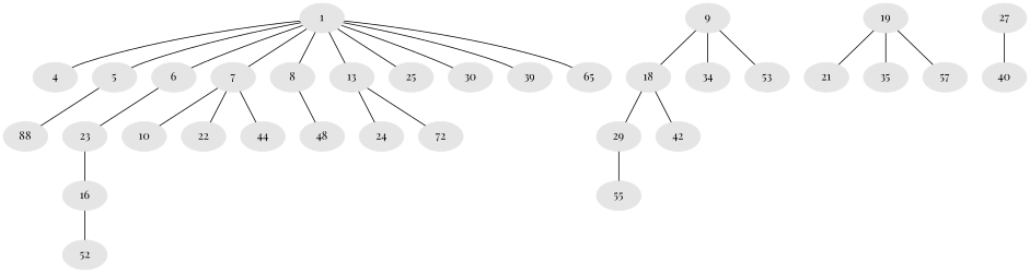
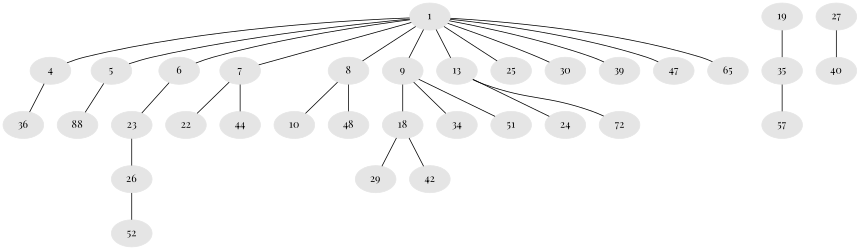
  graph {
    fontname="Playfair Display"
    node [color=gray90 fontname="Playfair Display" style=filled]
    edge [fontname="Playfair Display"]
    1 [super="+2+3+12"]
    4 [super="+33+14"]
    5 [super="+17+11+49"]
    6 [super="+73"]
    7
    8 [super="+20+56"]
    9
    13
    25 [super="+69"]
    30
    39 [super="+67"]
+   47
    65
+   36 [super="+71"]
    n15 [label=88]
    23
    10 [super="+32"]
    22 [super="+38"]
    n19 [label=44]
    48
    18 [super="+50"]
    34
-   53
+   53 [label=51]
    24 [super="+43"]
    72
-   21 [super="+57+45+59"]
    19
    35
-   26 [super="+54" label=16]
+   26 [super="+54"]
    27 [super="+31"]
    40 [super="+61"]
    29 [super="+41"]
    42 [super="+63"]
-   55 [super="+60"]
    n35 [label=57]
    52
    1 -- 4
    1 -- 5
    1 -- 6
    1 -- 7
    1 -- 8
+   1 -- 9
    1 -- 13
    1 -- 25
    1 -- 30
    1 -- 39
+   1 -- 47
    1 -- 65
+   4 -- 36
    5 -- n15
    6 -- 23
-   7 -- 10
+   8 -- 10
    7 -- 22
    7 -- n19
    8 -- 48
    9 -- 18
    9 -- 34
    9 -- 53
    13 -- 24
    13 -- 72
    23 -- 26
    18 -- 29
    18 -- 42
-   19 -- 21
    19 -- 35
-   19 -- n35
+   35 -- n35
    26 -- 52
    27 -- 40
-   29 -- 55
  }
